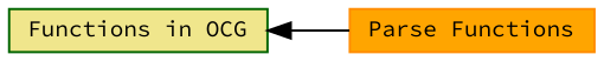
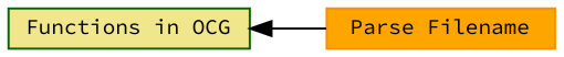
  digraph {
    rankdir=LR
    fontname="Source Code Pro"
    node [fontname="Source Code Pro" fontsize=10 shape=box style=filled]
-   n1 [color=darkorange fillcolor=orange fontcolor=black height=0.2 label="Parse Functions" width=0.4]
+   n1 [color=darkorange fillcolor=orange fontcolor=black height=0.2 label="Parse Filename" width=0.4]
    n2 [color=darkgreen fillcolor=khaki height=0.2 label="Functions in OCG" width=0.4]
    n2 -> n1 [dir=back fontname="Source Code Pro" fontsize=10 labelfontname=Helvetica labelfontsize=10 shape=plaintext style=solid]
  }
